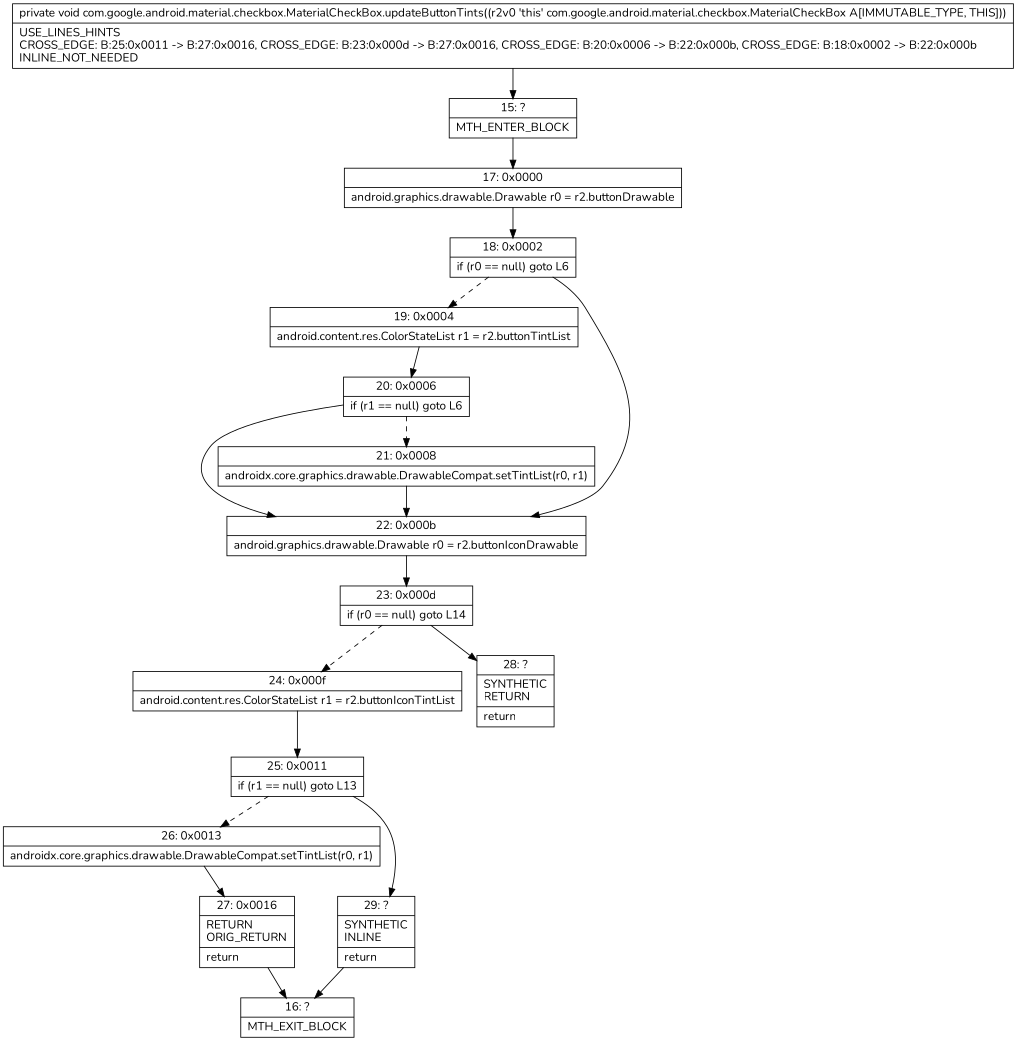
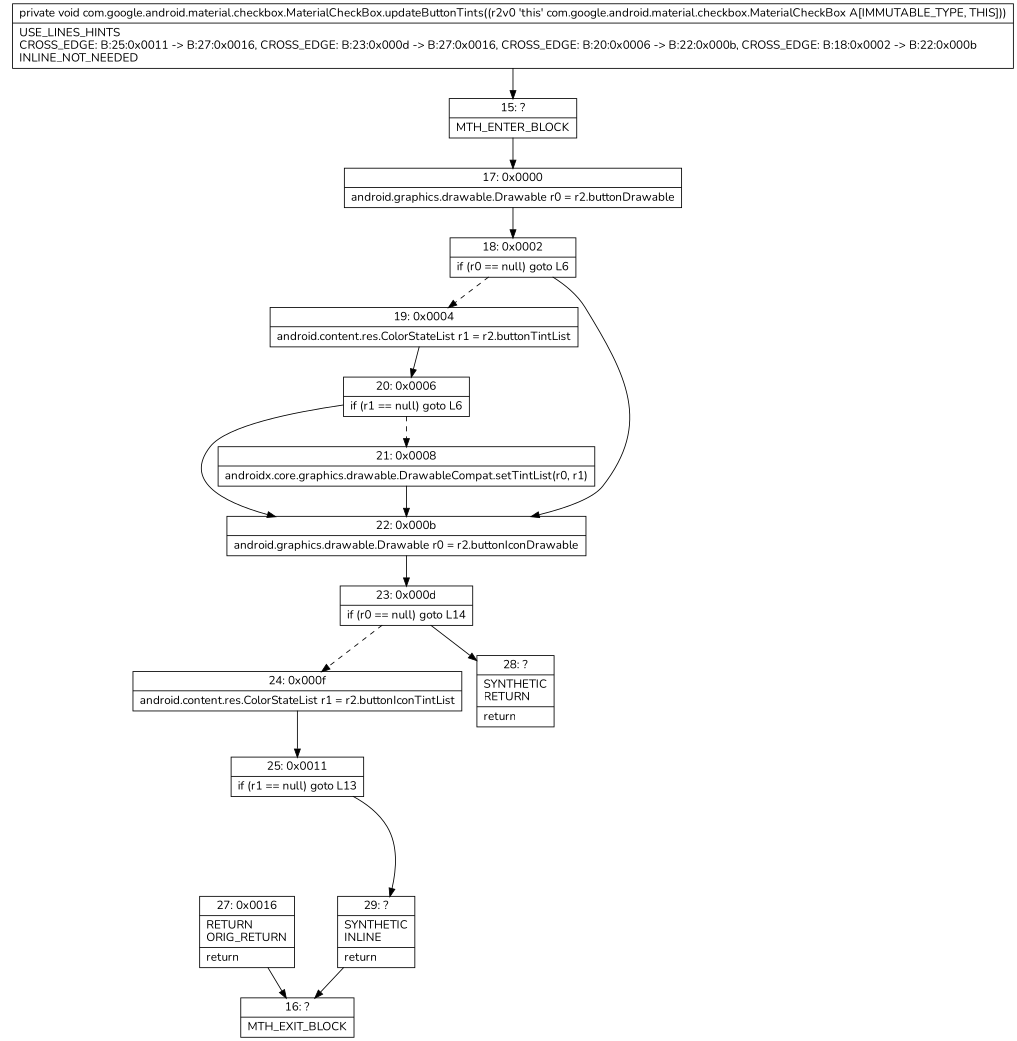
  digraph {
    fontname=Nunito
    node [fontname=Nunito shape=record]
    edge [fontname=Nunito]
    n1 [label="{15\:\ ?|MTH_ENTER_BLOCK\l}"]
    n2 [label="{17\:\ 0x0000|android.graphics.drawable.Drawable r0 = r2.buttonDrawable\l}"]
    n3 [label="{18\:\ 0x0002|if (r0 == null) goto L6\l}"]
    n4 [label="{19\:\ 0x0004|android.content.res.ColorStateList r1 = r2.buttonTintList\l}"]
    n5 [label="{22\:\ 0x000b|android.graphics.drawable.Drawable r0 = r2.buttonIconDrawable\l}"]
    n6 [label="{20\:\ 0x0006|if (r1 == null) goto L6\l}"]
    n7 [label="{23\:\ 0x000d|if (r0 == null) goto L14\l}"]
    n8 [label="{21\:\ 0x0008|androidx.core.graphics.drawable.DrawableCompat.setTintList(r0, r1)\l}"]
    n9 [label="{24\:\ 0x000f|android.content.res.ColorStateList r1 = r2.buttonIconTintList\l}"]
    n10 [label="{28\:\ ?|SYNTHETIC\lRETURN\l|return\l}"]
    n11 [label="{25\:\ 0x0011|if (r1 == null) goto L13\l}"]
-   n12 [label="{26\:\ 0x0013|androidx.core.graphics.drawable.DrawableCompat.setTintList(r0, r1)\l}"]
    n13 [label="{29\:\ ?|SYNTHETIC\lINLINE\l|return\l}"]
    n14 [label="{27\:\ 0x0016|RETURN\lORIG_RETURN\l|return\l}"]
    n15 [label="{16\:\ ?|MTH_EXIT_BLOCK\l}"]
    n16 [label="{private void com.google.android.material.checkbox.MaterialCheckBox.updateButtonTints((r2v0 'this' com.google.android.material.checkbox.MaterialCheckBox A[IMMUTABLE_TYPE, THIS]))  | USE_LINES_HINTS\lCROSS_EDGE: B:25:0x0011 \-\> B:27:0x0016, CROSS_EDGE: B:23:0x000d \-\> B:27:0x0016, CROSS_EDGE: B:20:0x0006 \-\> B:22:0x000b, CROSS_EDGE: B:18:0x0002 \-\> B:22:0x000b\lINLINE_NOT_NEEDED\l}"]
    n1 -> n2
    n2 -> n3
    n3 -> n4 [style=dashed]
    n3 -> n5
    n4 -> n6
    n5 -> n7
    n6 -> n5
    n6 -> n8 [style=dashed]
    n7 -> n9 [style=dashed]
    n7 -> n10
    n8 -> n5
    n9 -> n11
-   n11 -> n12 [style=dashed]
    n11 -> n13
-   n12 -> n14
    n13 -> n15
    n14 -> n15
    n16 -> n1
  }
